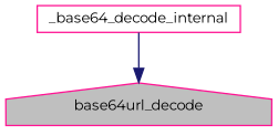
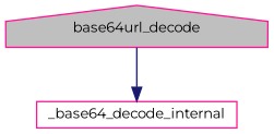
  digraph {
    rankdir=TB
    fontname=Montserrat
    node [color=deeppink fontname=Montserrat fontsize=10 style=filled]
    n1 [fillcolor=grey75 fontcolor=black height=0.2 label=base64url_decode shape=house width=0.4]
    n2 [fillcolor=white height=0.2 label=_base64_decode_internal shape=box width=0.4]
-   n2 -> n1 [color=midnightblue fontname=Montserrat fontsize=10 labelfontname=Helvetica labelfontsize=10 style=solid]
+   n1 -> n2 [color=midnightblue fontname=Montserrat fontsize=10 labelfontname=Helvetica labelfontsize=10 style=solid]
  }
